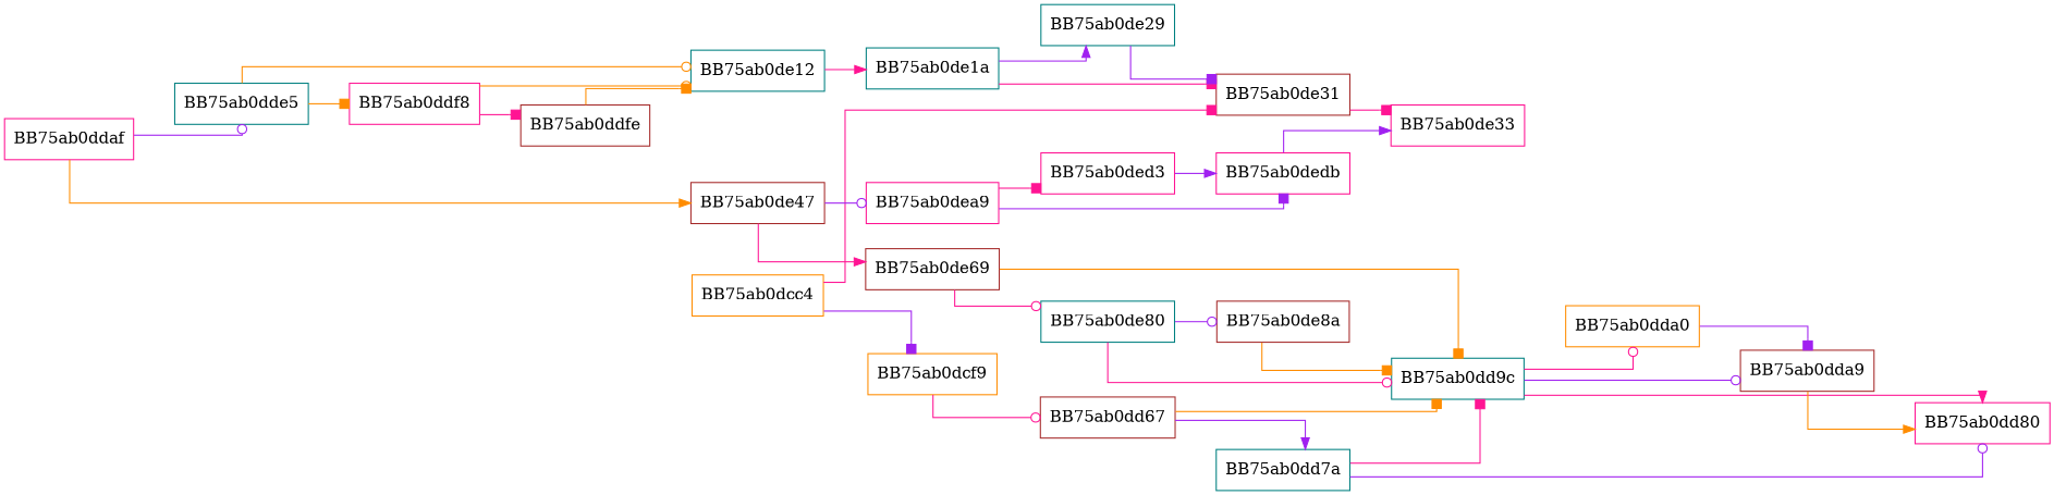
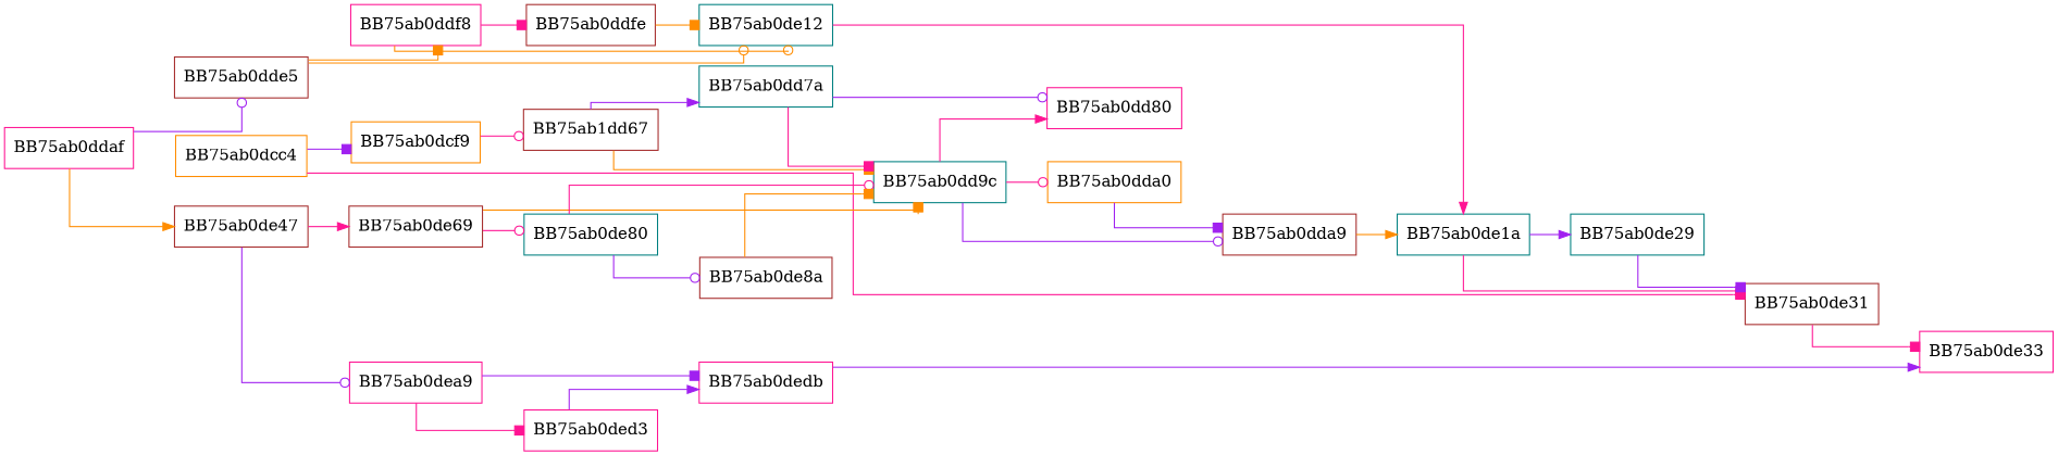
  digraph {
    rankdir=LR
    splines=ortho
    node [color=brown shape=box]
    edge [arrowhead=box color=deeppink]
    BB75ab0dcc4 [color=darkorange]
    BB75ab0de31
    BB75ab0dcf9 [color=darkorange]
    BB75ab0de33 [color=deeppink]
-   BB75ab0dd67
+   BB75ab0dd67 [label=BB75ab1dd67]
    BB75ab0ddaf [color=deeppink]
    BB75ab0de47
-   BB75ab0dde5 [color=teal]
+   BB75ab0dde5
    BB75ab0dd9c [color=teal]
    BB75ab0dd7a [color=teal]
    BB75ab0dea9 [color=deeppink]
    BB75ab0de69
    BB75ab0de12 [color=teal]
    BB75ab0ddf8 [color=deeppink]
    BB75ab0dda9
    BB75ab0dda0 [color=darkorange]
    BB75ab0dd80 [color=deeppink]
    BB75ab0de1a [color=teal]
    BB75ab0de29 [color=teal]
    BB75ab0dedb [color=deeppink]
    BB75ab0ded3 [color=deeppink]
    BB75ab0de80 [color=teal]
    BB75ab0ddfe
    BB75ab0de8a
    BB75ab0dcc4 -> BB75ab0de31
    BB75ab0dcc4 -> BB75ab0dcf9 [color=purple]
    BB75ab0de31 -> BB75ab0de33
    BB75ab0dcf9 -> BB75ab0dd67 [arrowhead=odot]
    BB75ab0dd67 -> BB75ab0dd9c [color=darkorange]
    BB75ab0dd67 -> BB75ab0dd7a [arrowhead=normal color=purple]
    BB75ab0ddaf -> BB75ab0de47 [arrowhead=normal color=darkorange]
    BB75ab0ddaf -> BB75ab0dde5 [arrowhead=odot color=purple]
    BB75ab0de47 -> BB75ab0dea9 [arrowhead=odot color=purple]
    BB75ab0de47 -> BB75ab0de69 [arrowhead=normal]
    BB75ab0dde5 -> BB75ab0de12 [arrowhead=odot color=darkorange]
    BB75ab0dde5 -> BB75ab0ddf8 [color=darkorange]
    BB75ab0dd9c -> BB75ab0dda9 [arrowhead=odot color=purple]
    BB75ab0dd9c -> BB75ab0dda0 [arrowhead=odot]
    BB75ab0dd9c -> BB75ab0dd80 [arrowhead=normal]
    BB75ab0dd7a -> BB75ab0dd9c
    BB75ab0dd7a -> BB75ab0dd80 [arrowhead=odot color=purple]
    BB75ab0dea9 -> BB75ab0dedb [color=purple]
    BB75ab0dea9 -> BB75ab0ded3
    BB75ab0de69 -> BB75ab0dd9c [color=darkorange]
    BB75ab0de69 -> BB75ab0de80 [arrowhead=odot]
    BB75ab0de12 -> BB75ab0de1a [arrowhead=normal]
    BB75ab0ddf8 -> BB75ab0de12 [arrowhead=odot color=darkorange]
    BB75ab0ddf8 -> BB75ab0ddfe
-   BB75ab0dda9 -> BB75ab0dd80 [arrowhead=normal color=darkorange]
+   BB75ab0dda9 -> BB75ab0de1a [arrowhead=normal color=darkorange]
    BB75ab0dda0 -> BB75ab0dda9 [color=purple]
    BB75ab0de1a -> BB75ab0de31
    BB75ab0de1a -> BB75ab0de29 [arrowhead=normal color=purple]
    BB75ab0de29 -> BB75ab0de31 [color=purple]
    BB75ab0dedb -> BB75ab0de33 [arrowhead=normal color=purple]
    BB75ab0ded3 -> BB75ab0dedb [arrowhead=normal color=purple]
    BB75ab0de80 -> BB75ab0dd9c [arrowhead=odot]
    BB75ab0de80 -> BB75ab0de8a [arrowhead=odot color=purple]
    BB75ab0ddfe -> BB75ab0de12 [color=darkorange]
    BB75ab0de8a -> BB75ab0dd9c [color=darkorange]
  }
